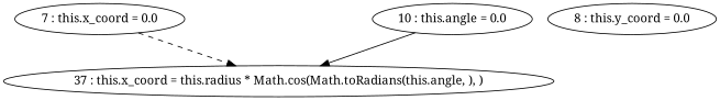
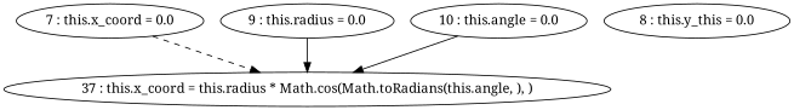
  digraph {
    fontname="Noto Serif"
    node [fontname="Noto Serif"]
    edge [fontname="Noto Serif"]
    "7 : this.x_coord = 0.0"
    "37 : this.x_coord = this.radius * Math.cos(Math.toRadians(this.angle, ), )"
-   "8 : this.y_coord = 0.0"
+   "8 : this.y_coord = 0.0" [label="8 : this.y_this = 0.0"]
+   "9 : this.radius = 0.0"
    "10 : this.angle = 0.0"
    "7 : this.x_coord = 0.0" -> "37 : this.x_coord = this.radius * Math.cos(Math.toRadians(this.angle, ), )" [style=dashed]
+   "9 : this.radius = 0.0" -> "37 : this.x_coord = this.radius * Math.cos(Math.toRadians(this.angle, ), )"
    "10 : this.angle = 0.0" -> "37 : this.x_coord = this.radius * Math.cos(Math.toRadians(this.angle, ), )"
  }
